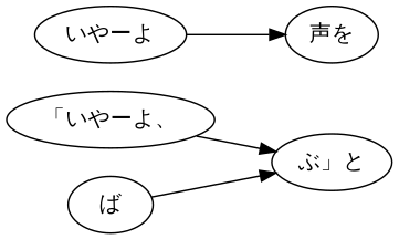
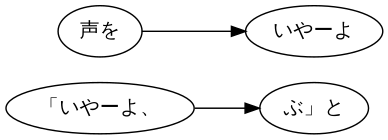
  digraph {
    rankdir=LR
    n1 [label="「いやーよ、"]
    n2 [label="ぶ」と"]
-   n3 [label="ば"]
    n4 [label="いやーよ"]
    n5 [label="声を"]
    n1 -> n2
-   n3 -> n2
-   n4 -> n5
+   n5 -> n4
  }
